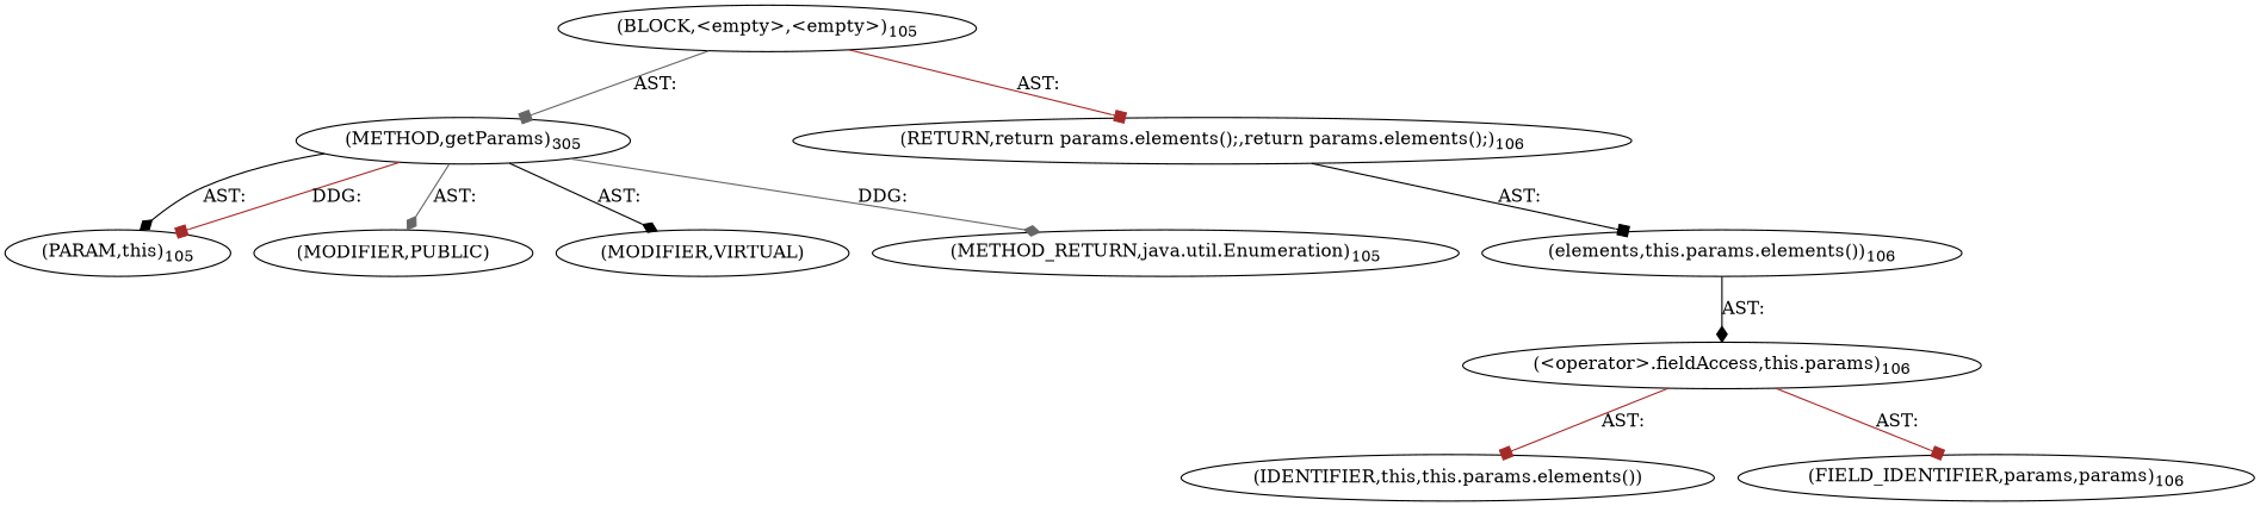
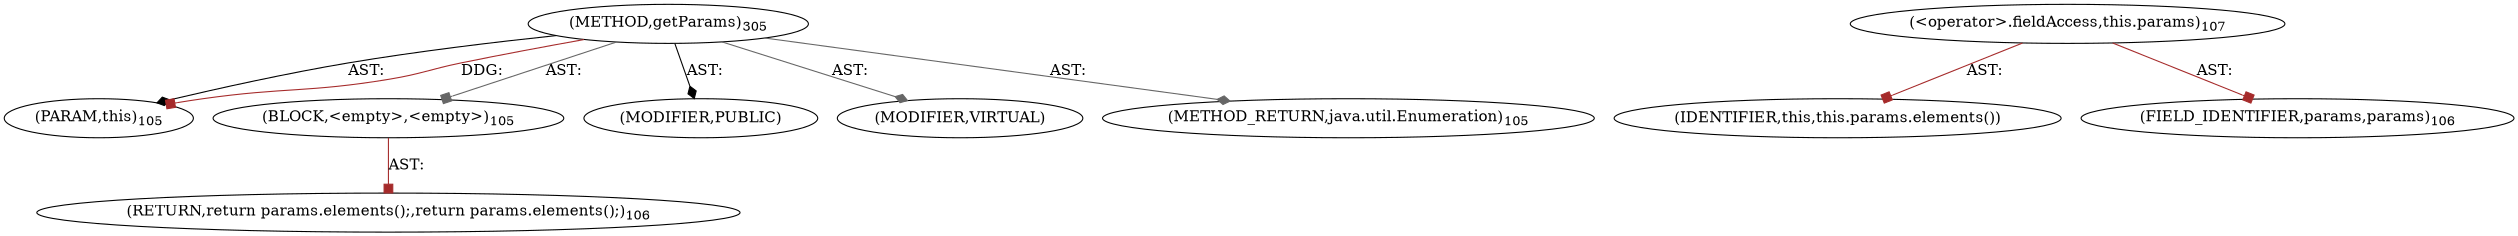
  digraph {
    edge [arrowhead=box color=black]
    n1 [label=<(METHOD,getParams)<SUB>305</SUB>>]
    n2 [label=<(PARAM,this)<SUB>105</SUB>>]
    n3 [label=<(BLOCK,&lt;empty&gt;,&lt;empty&gt;)<SUB>105</SUB>>]
    n4 [label=<(MODIFIER,PUBLIC)>]
    n5 [label=<(MODIFIER,VIRTUAL)>]
    n6 [label=<(METHOD_RETURN,java.util.Enumeration)<SUB>105</SUB>>]
    n7 [label=<(RETURN,return params.elements();,return params.elements();)<SUB>106</SUB>>]
-   n8 [label=<(elements,this.params.elements())<SUB>106</SUB>>]
-   n9 [label=<(&lt;operator&gt;.fieldAccess,this.params)<SUB>106</SUB>>]
+   n9 [label=<(&lt;operator&gt;.fieldAccess,this.params)<SUB>107</SUB>>]
    n10 [label=<(IDENTIFIER,this,this.params.elements())>]
    n11 [label=<(FIELD_IDENTIFIER,params,params)<SUB>106</SUB>>]
    n1 -> n2 [arrowhead=diamond label="AST: "]
    n1 -> n2 [color=brown label="DDG: "]
-   n3 -> n1 [color=gray40 label="AST: "]
-   n1 -> n4 [arrowhead=diamond color=gray40 label="AST: "]
-   n1 -> n5 [arrowhead=diamond label="AST: "]
-   n1 -> n6 [arrowhead=diamond color=gray40 label="DDG: "]
+   n1 -> n3 [color=gray40 label="AST: "]
+   n1 -> n4 [arrowhead=diamond label="AST: "]
+   n1 -> n5 [arrowhead=diamond color=gray40 label="AST: "]
+   n1 -> n6 [arrowhead=diamond color=gray40 label="AST: "]
    n3 -> n7 [color=brown label="AST: "]
-   n7 -> n8 [label="AST: "]
-   n8 -> n9 [arrowhead=diamond label="AST: "]
    n9 -> n10 [color=brown label="AST: "]
    n9 -> n11 [color=brown label="AST: "]
  }
